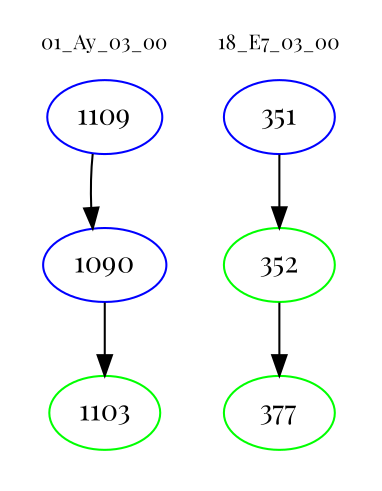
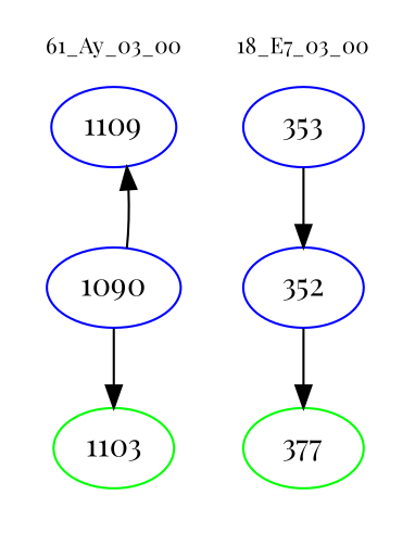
  digraph {
    fontname="Playfair Display"
    node [color=blue fontname="Playfair Display"]
    edge [color=black fontname="Playfair Display"]
    n1 [label=1109]
    n2 [label=1090]
    n3 [color=green label=1103]
-   n4 [label=351]
-   n5 [color=green label=352]
+   n4 [label=353]
+   n5 [label=352]
    n6 [color=green label=377]
    subgraph cluster_1 {
      color=white
      fontsize=10
-     label="01_Ay_03_00"
+     label="61_Ay_03_00"
      n1
      n2
      n3
    }
    subgraph cluster_2 {
      color=white
      fontsize=10
      label="18_E7_03_00"
      n4
      n5
      n6
    }
-   n1 -> n2
+   n2 -> n1
    n2 -> n3
    n4 -> n5
    n5 -> n6
  }
